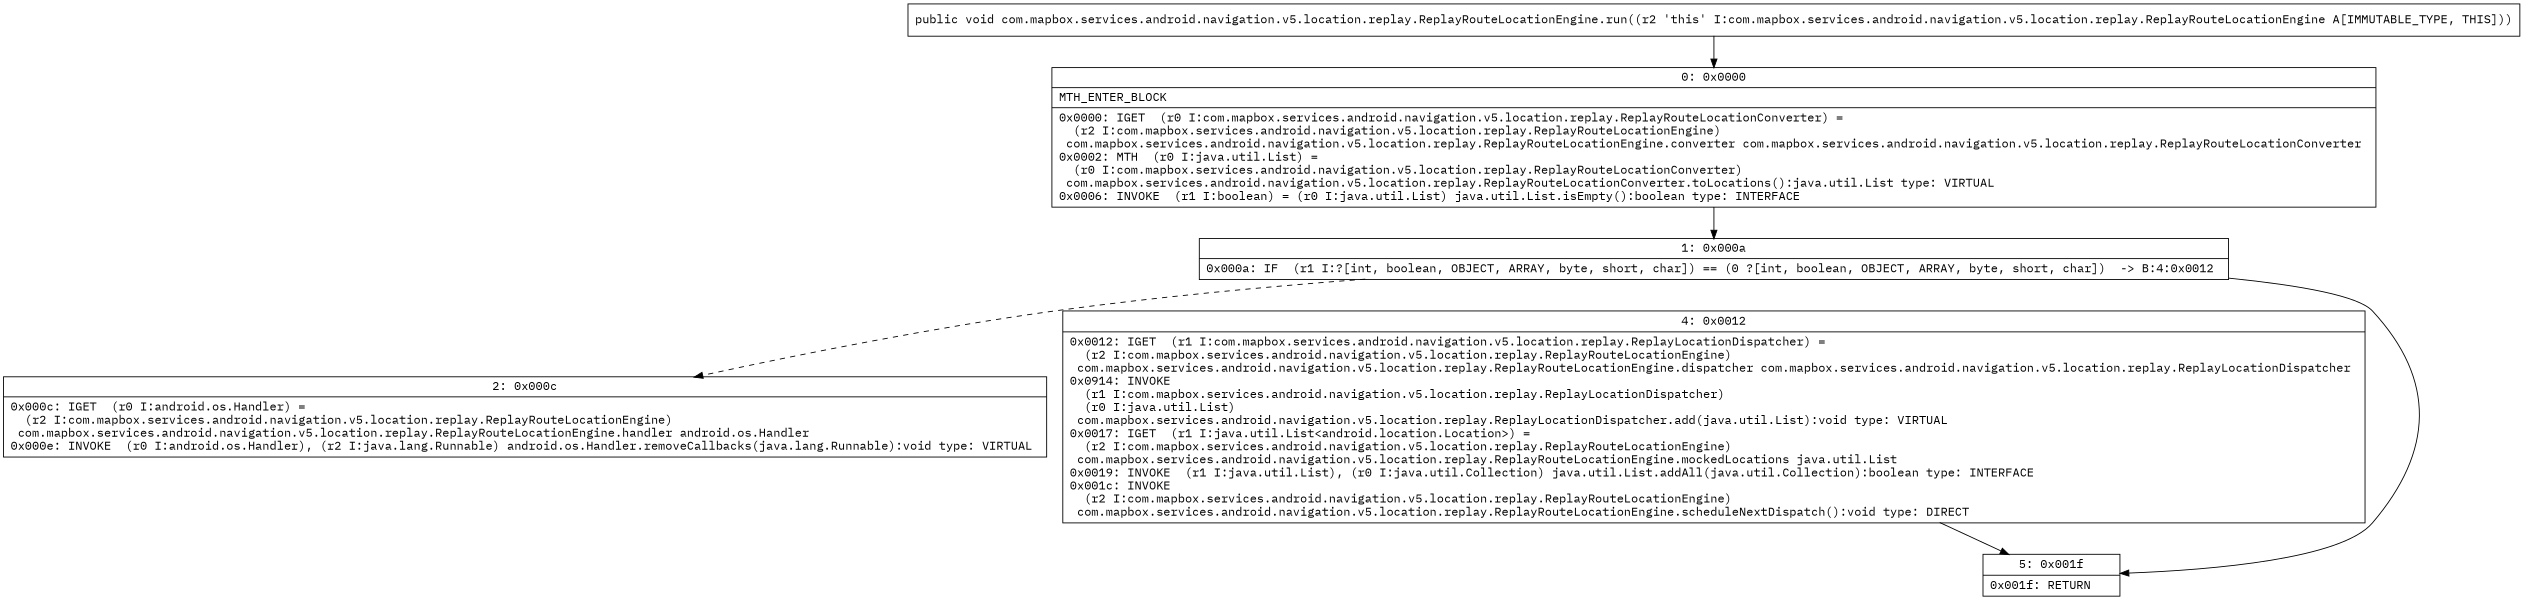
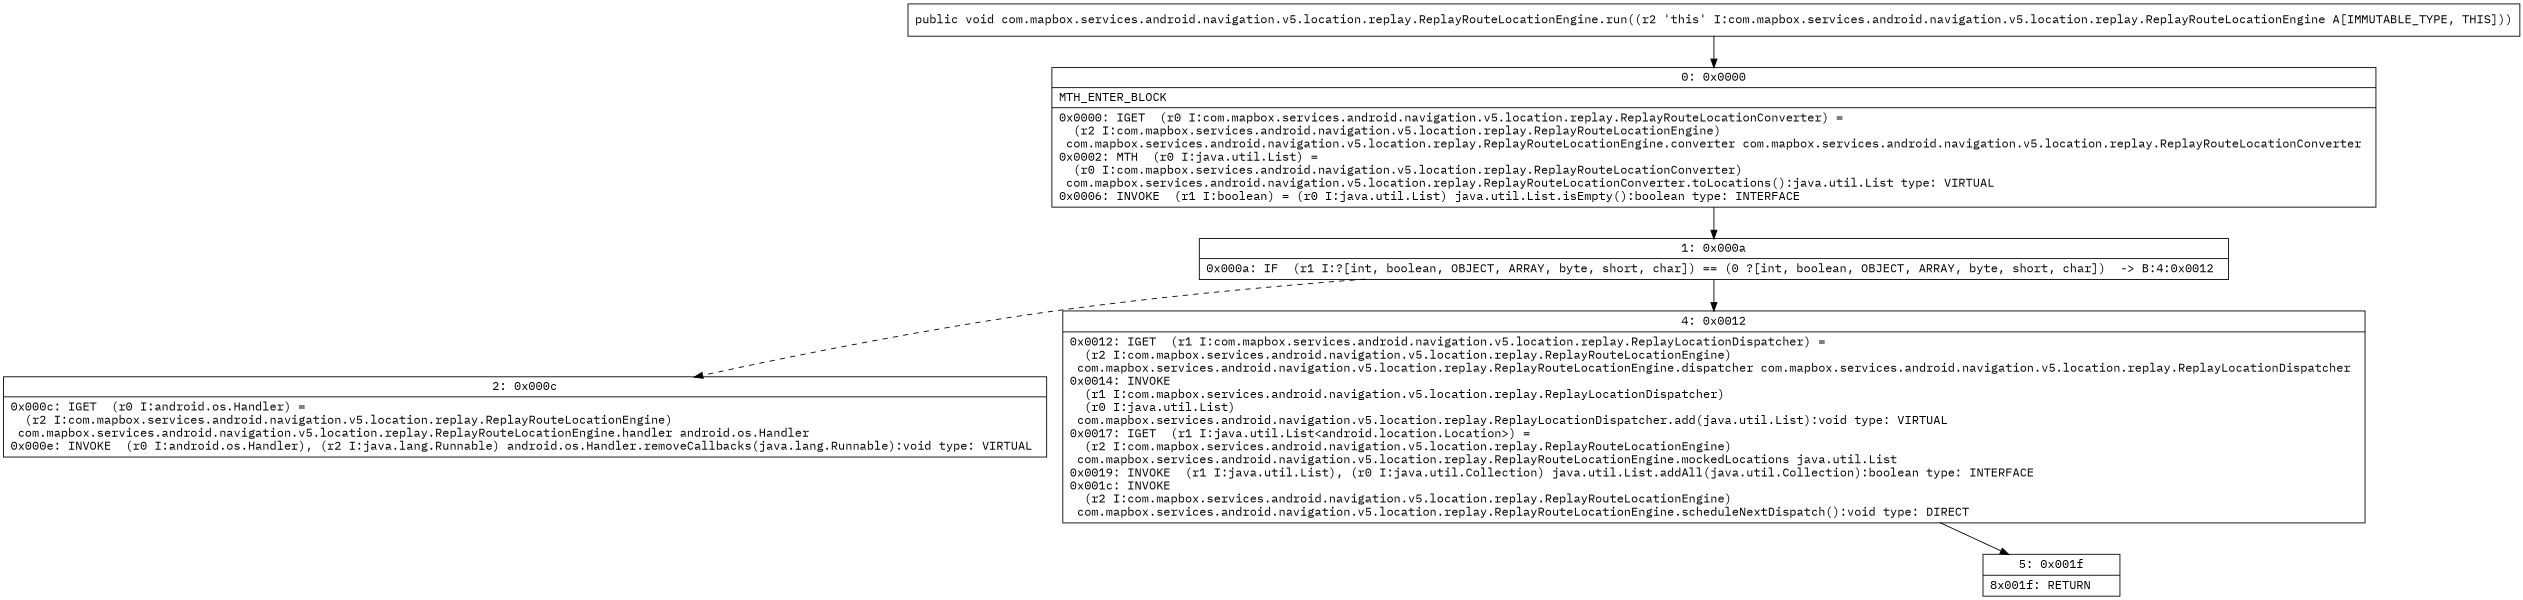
  digraph {
    fontname="IBM Plex Mono"
    node [fontname="IBM Plex Mono" shape=record]
    edge [fontname="IBM Plex Mono"]
    n1 [label="{0\:\ 0x0000|MTH_ENTER_BLOCK\l|0x0000: IGET  (r0 I:com.mapbox.services.android.navigation.v5.location.replay.ReplayRouteLocationConverter) = \l  (r2 I:com.mapbox.services.android.navigation.v5.location.replay.ReplayRouteLocationEngine)\l com.mapbox.services.android.navigation.v5.location.replay.ReplayRouteLocationEngine.converter com.mapbox.services.android.navigation.v5.location.replay.ReplayRouteLocationConverter \l0x0002: MTH  (r0 I:java.util.List) = \l  (r0 I:com.mapbox.services.android.navigation.v5.location.replay.ReplayRouteLocationConverter)\l com.mapbox.services.android.navigation.v5.location.replay.ReplayRouteLocationConverter.toLocations():java.util.List type: VIRTUAL \l0x0006: INVOKE  (r1 I:boolean) = (r0 I:java.util.List) java.util.List.isEmpty():boolean type: INTERFACE \l}"]
    n2 [label="{1\:\ 0x000a|0x000a: IF  (r1 I:?[int, boolean, OBJECT, ARRAY, byte, short, char]) == (0 ?[int, boolean, OBJECT, ARRAY, byte, short, char])  \-\> B:4:0x0012 \l}"]
    n3 [label="{2\:\ 0x000c|0x000c: IGET  (r0 I:android.os.Handler) = \l  (r2 I:com.mapbox.services.android.navigation.v5.location.replay.ReplayRouteLocationEngine)\l com.mapbox.services.android.navigation.v5.location.replay.ReplayRouteLocationEngine.handler android.os.Handler \l0x000e: INVOKE  (r0 I:android.os.Handler), (r2 I:java.lang.Runnable) android.os.Handler.removeCallbacks(java.lang.Runnable):void type: VIRTUAL \l}"]
-   n4 [label="{4\:\ 0x0012|0x0012: IGET  (r1 I:com.mapbox.services.android.navigation.v5.location.replay.ReplayLocationDispatcher) = \l  (r2 I:com.mapbox.services.android.navigation.v5.location.replay.ReplayRouteLocationEngine)\l com.mapbox.services.android.navigation.v5.location.replay.ReplayRouteLocationEngine.dispatcher com.mapbox.services.android.navigation.v5.location.replay.ReplayLocationDispatcher \l0x0914: INVOKE  \l  (r1 I:com.mapbox.services.android.navigation.v5.location.replay.ReplayLocationDispatcher)\l  (r0 I:java.util.List)\l com.mapbox.services.android.navigation.v5.location.replay.ReplayLocationDispatcher.add(java.util.List):void type: VIRTUAL \l0x0017: IGET  (r1 I:java.util.List\<android.location.Location\>) = \l  (r2 I:com.mapbox.services.android.navigation.v5.location.replay.ReplayRouteLocationEngine)\l com.mapbox.services.android.navigation.v5.location.replay.ReplayRouteLocationEngine.mockedLocations java.util.List \l0x0019: INVOKE  (r1 I:java.util.List), (r0 I:java.util.Collection) java.util.List.addAll(java.util.Collection):boolean type: INTERFACE \l0x001c: INVOKE  \l  (r2 I:com.mapbox.services.android.navigation.v5.location.replay.ReplayRouteLocationEngine)\l com.mapbox.services.android.navigation.v5.location.replay.ReplayRouteLocationEngine.scheduleNextDispatch():void type: DIRECT \l}"]
-   n5 [label="{5\:\ 0x001f|0x001f: RETURN   \l}"]
+   n4 [label="{4\:\ 0x0012|0x0012: IGET  (r1 I:com.mapbox.services.android.navigation.v5.location.replay.ReplayLocationDispatcher) = \l  (r2 I:com.mapbox.services.android.navigation.v5.location.replay.ReplayRouteLocationEngine)\l com.mapbox.services.android.navigation.v5.location.replay.ReplayRouteLocationEngine.dispatcher com.mapbox.services.android.navigation.v5.location.replay.ReplayLocationDispatcher \l0x0014: INVOKE  \l  (r1 I:com.mapbox.services.android.navigation.v5.location.replay.ReplayLocationDispatcher)\l  (r0 I:java.util.List)\l com.mapbox.services.android.navigation.v5.location.replay.ReplayLocationDispatcher.add(java.util.List):void type: VIRTUAL \l0x0017: IGET  (r1 I:java.util.List\<android.location.Location\>) = \l  (r2 I:com.mapbox.services.android.navigation.v5.location.replay.ReplayRouteLocationEngine)\l com.mapbox.services.android.navigation.v5.location.replay.ReplayRouteLocationEngine.mockedLocations java.util.List \l0x0019: INVOKE  (r1 I:java.util.List), (r0 I:java.util.Collection) java.util.List.addAll(java.util.Collection):boolean type: INTERFACE \l0x001c: INVOKE  \l  (r2 I:com.mapbox.services.android.navigation.v5.location.replay.ReplayRouteLocationEngine)\l com.mapbox.services.android.navigation.v5.location.replay.ReplayRouteLocationEngine.scheduleNextDispatch():void type: DIRECT \l}"]
+   n5 [label="{5\:\ 0x001f|8x001f: RETURN   \l}"]
    n6 [label="{public void com.mapbox.services.android.navigation.v5.location.replay.ReplayRouteLocationEngine.run((r2 'this' I:com.mapbox.services.android.navigation.v5.location.replay.ReplayRouteLocationEngine A[IMMUTABLE_TYPE, THIS])) }"]
    n1 -> n2
    n2 -> n3 [style=dashed]
-   n2 -> n5
+   n2 -> n4
    n4 -> n5
    n6 -> n1
  }
